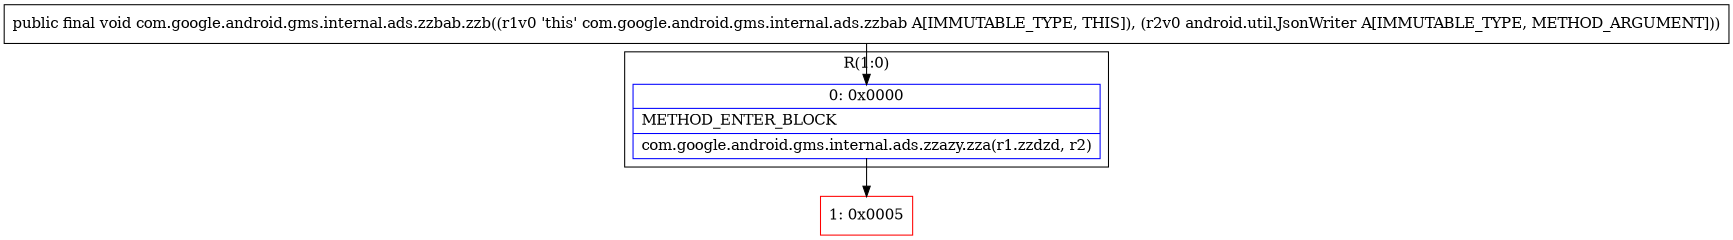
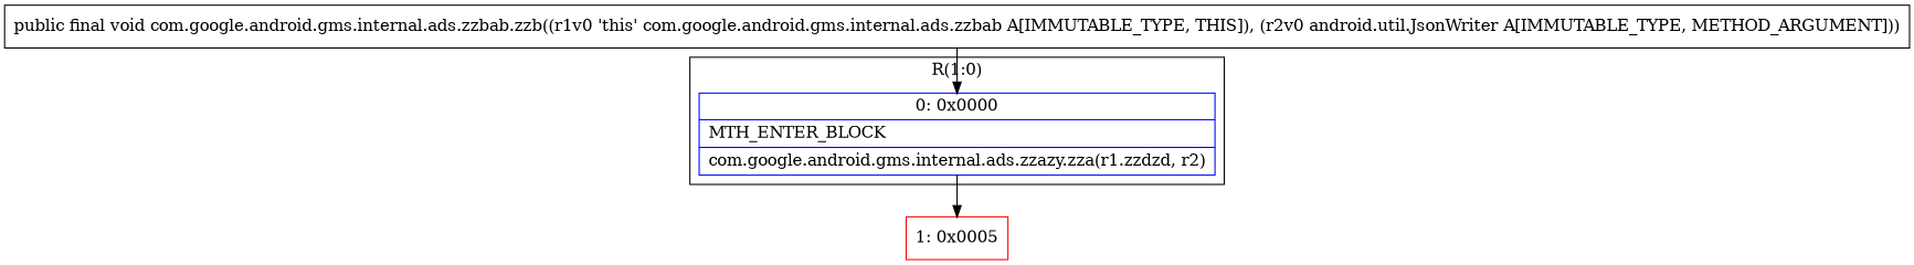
  digraph {
    node [shape=record]
-   n1 [color=blue label="{0\:\ 0x0000|METHOD_ENTER_BLOCK\l|com.google.android.gms.internal.ads.zzazy.zza(r1.zzdzd, r2)\l}"]
+   n1 [color=blue label="{0\:\ 0x0000|MTH_ENTER_BLOCK\l|com.google.android.gms.internal.ads.zzazy.zza(r1.zzdzd, r2)\l}"]
    n2 [color=red label="{1\:\ 0x0005}"]
    n3 [label="{public final void com.google.android.gms.internal.ads.zzbab.zzb((r1v0 'this' com.google.android.gms.internal.ads.zzbab A[IMMUTABLE_TYPE, THIS]), (r2v0 android.util.JsonWriter A[IMMUTABLE_TYPE, METHOD_ARGUMENT])) }"]
    subgraph cluster_1 {
      label="R(1:0)"
      n1
    }
    n1 -> n2
    n3 -> n1
  }
